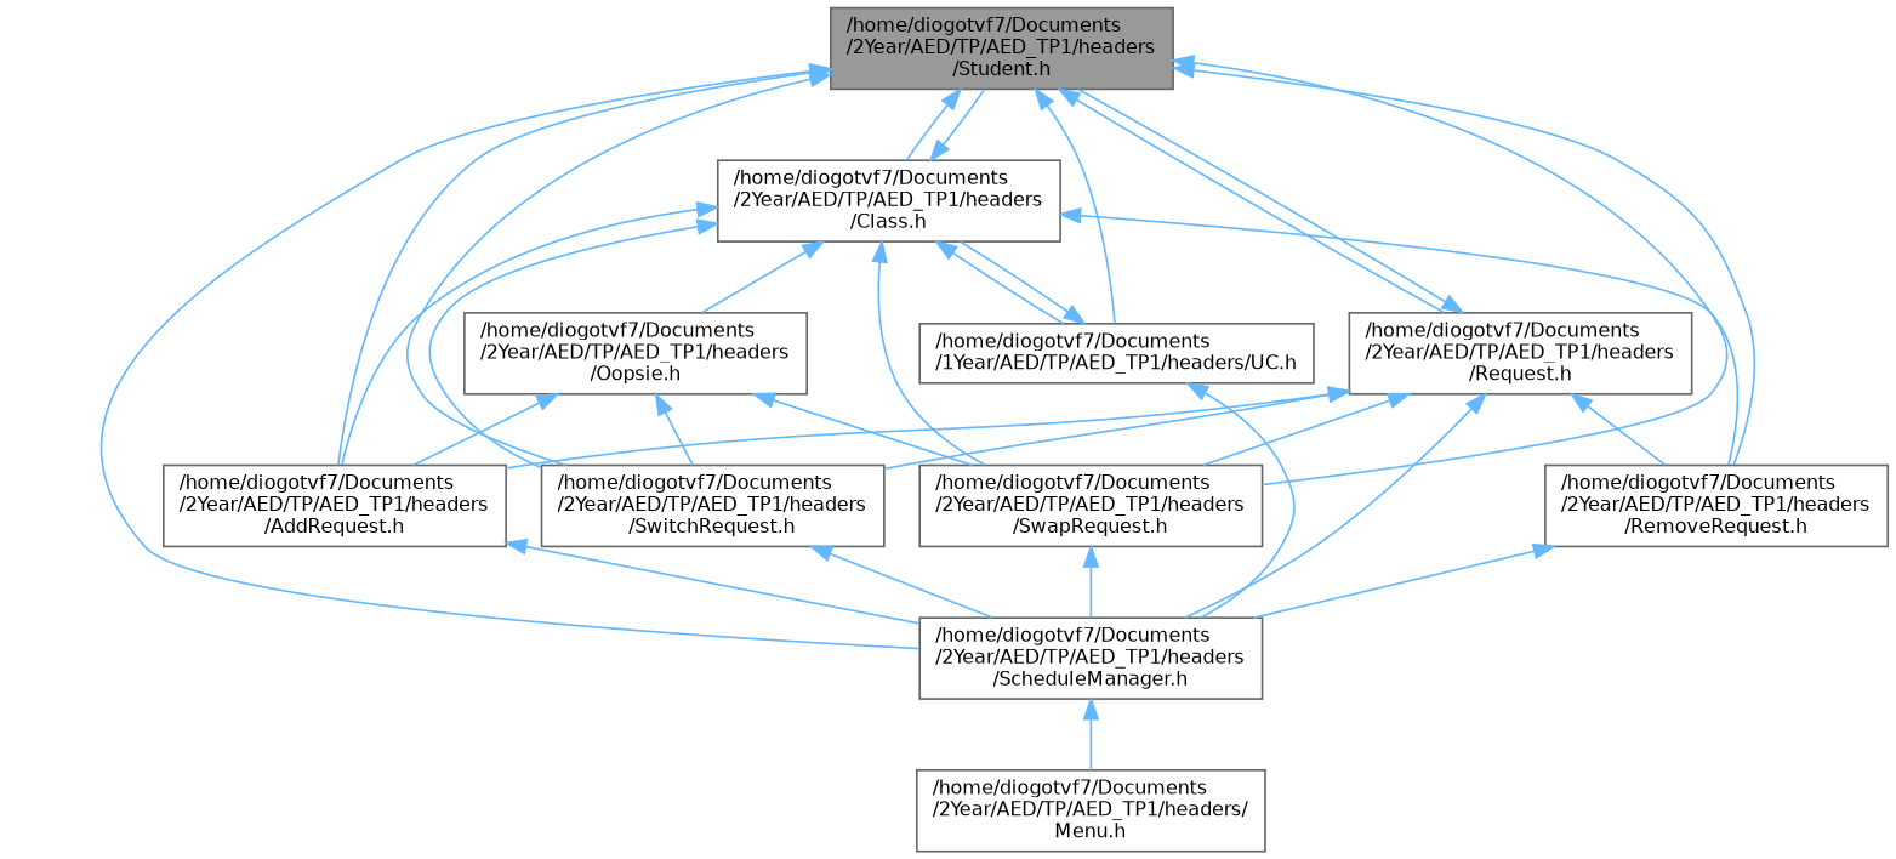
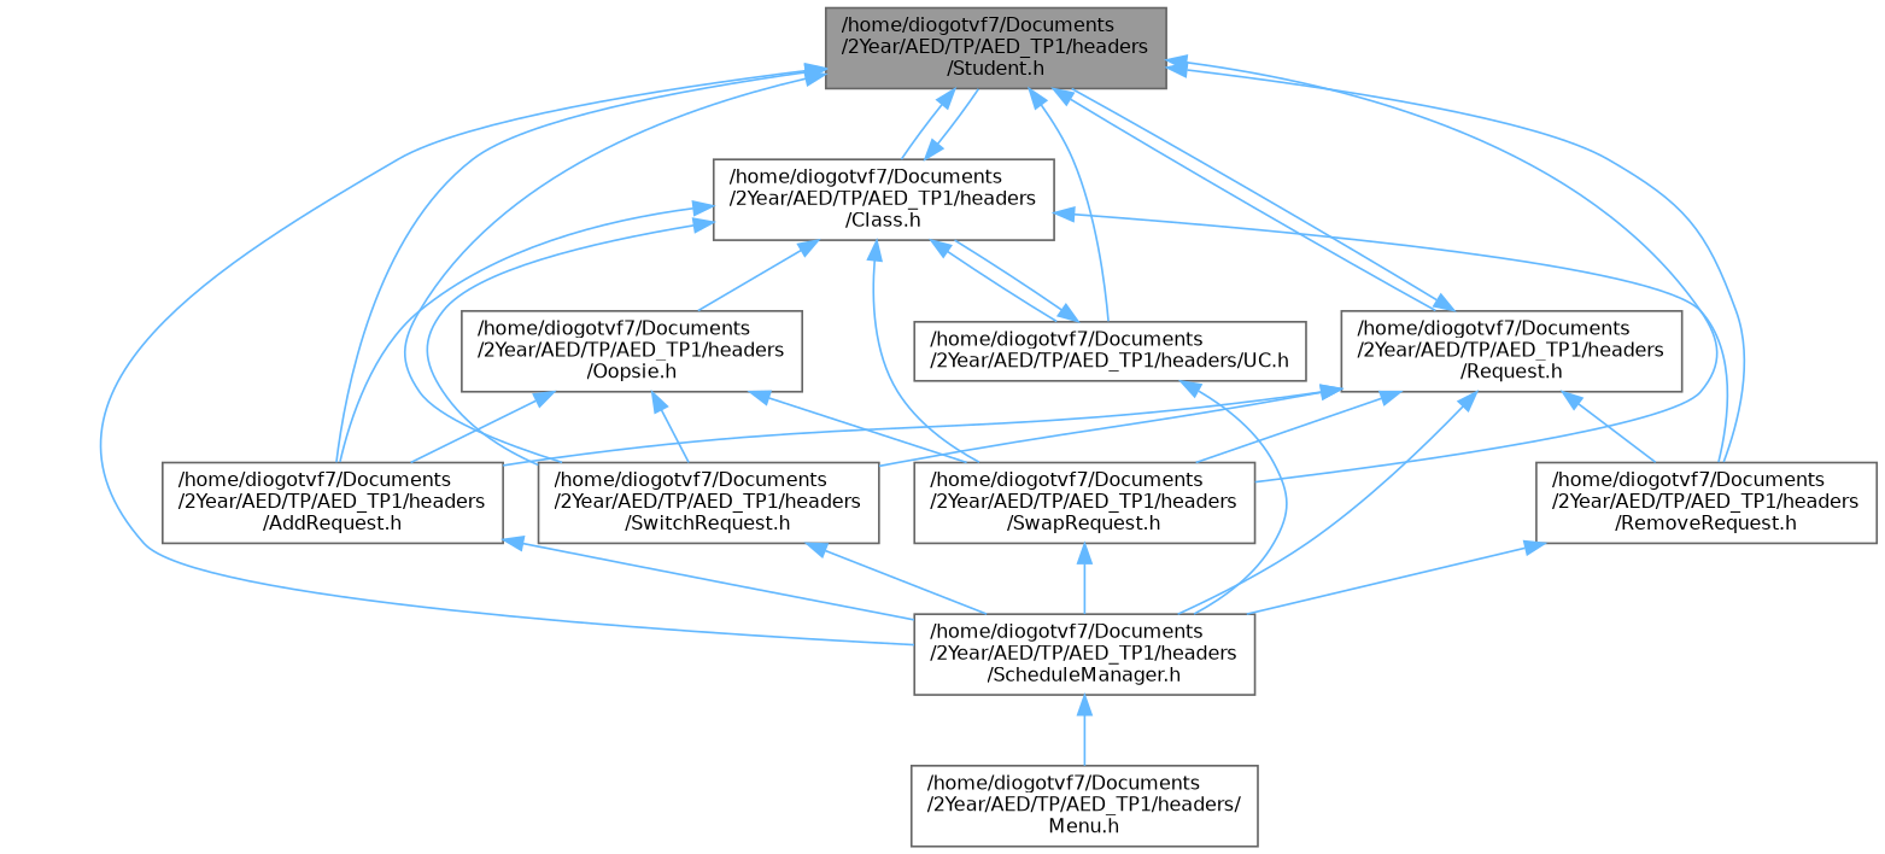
  digraph {
    node [color=grey40 fillcolor=white fontname=Helvetica fontsize=10 shape=box style=filled]
    edge [color=steelblue1 dir=back fontname=Helvetica fontsize=10 labelfontname=Helvetica labelfontsize=10 style=solid]
    n1 [color=gray40 fillcolor=grey60 fontcolor=black height=0.2 label="/home/diogotvf7/Documents\l/2Year/AED/TP/AED_TP1/headers\l/Student.h" width=0.4]
    n2 [height=0.2 label="/home/diogotvf7/Documents\l/2Year/AED/TP/AED_TP1/headers\l/AddRequest.h" width=0.4]
    n3 [height=0.2 label="/home/diogotvf7/Documents\l/2Year/AED/TP/AED_TP1/headers\l/ScheduleManager.h" width=0.4]
    n4 [height=0.2 label="/home/diogotvf7/Documents\l/2Year/AED/TP/AED_TP1/headers\l/Class.h" width=0.4]
    n5 [height=0.2 label="/home/diogotvf7/Documents\l/2Year/AED/TP/AED_TP1/headers\l/SwapRequest.h" width=0.4]
    n6 [height=0.2 label="/home/diogotvf7/Documents\l/2Year/AED/TP/AED_TP1/headers\l/SwitchRequest.h" width=0.4]
    n7 [height=0.2 label="/home/diogotvf7/Documents\l/2Year/AED/TP/AED_TP1/headers\l/RemoveRequest.h" width=0.4]
-   n8 [height=0.2 label="/home/diogotvf7/Documents\l/1Year/AED/TP/AED_TP1/headers/UC.h" width=0.4]
+   n8 [height=0.2 label="/home/diogotvf7/Documents\l/2Year/AED/TP/AED_TP1/headers/UC.h" width=0.4]
    n9 [height=0.2 label="/home/diogotvf7/Documents\l/2Year/AED/TP/AED_TP1/headers\l/Request.h" width=0.4]
    n10 [height=0.2 label="/home/diogotvf7/Documents\l/2Year/AED/TP/AED_TP1/headers/\lMenu.h" width=0.4]
    n11 [height=0.2 label="/home/diogotvf7/Documents\l/2Year/AED/TP/AED_TP1/headers\l/Oopsie.h" width=0.4]
    n1 -> n2
    n1 -> n3
    n1 -> n4
    n1 -> n5
    n1 -> n6
    n1 -> n7
    n1 -> n8
    n1 -> n9
    n2 -> n3
    n3 -> n10
    n4 -> n1
    n4 -> n2
    n4 -> n5
    n4 -> n6
    n4 -> n7
    n4 -> n8
    n4 -> n11
    n5 -> n3
    n6 -> n3
    n7 -> n3
    n8 -> n3
    n8 -> n4
    n9 -> n1
    n9 -> n2
    n9 -> n3
    n9 -> n5
    n9 -> n6
    n9 -> n7
    n11 -> n2
    n11 -> n5
    n11 -> n6
  }
